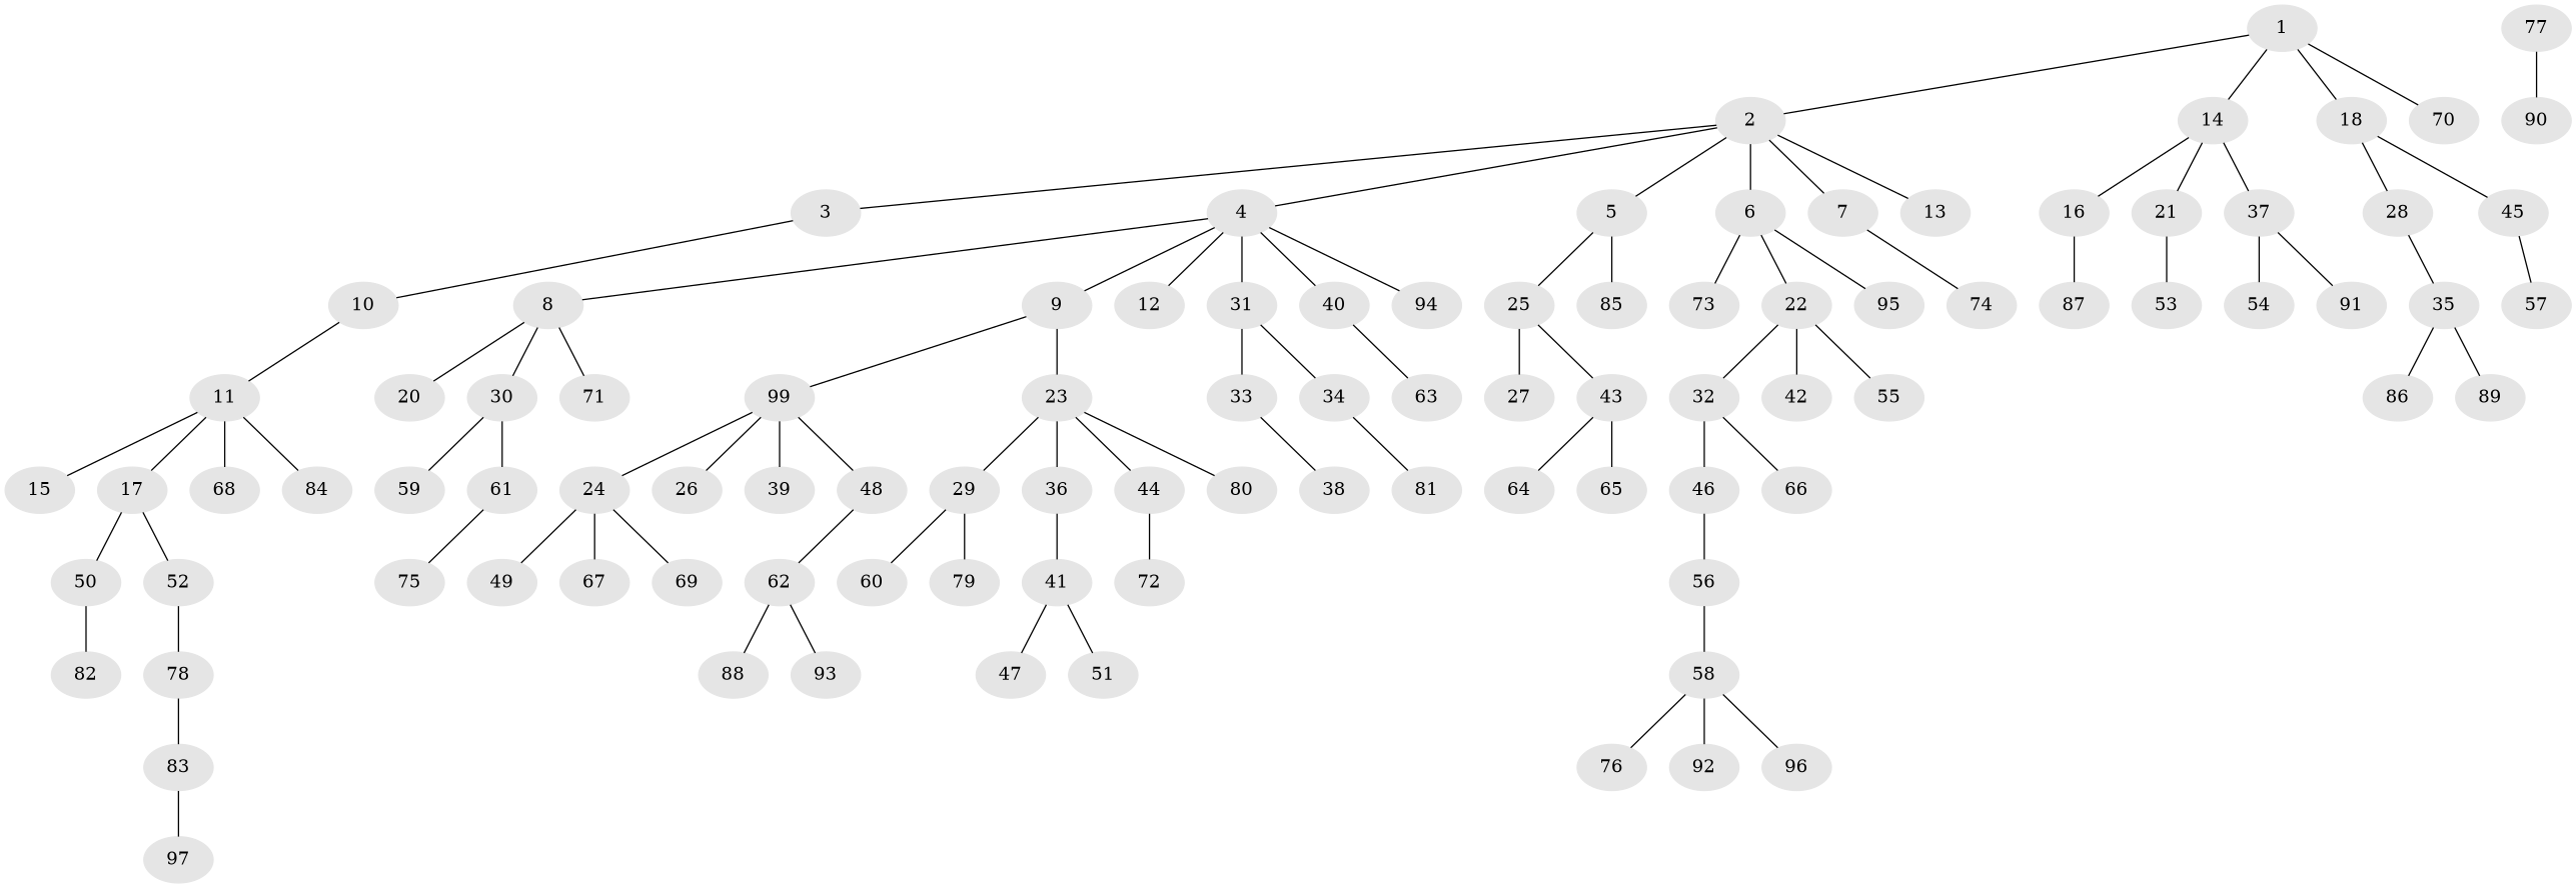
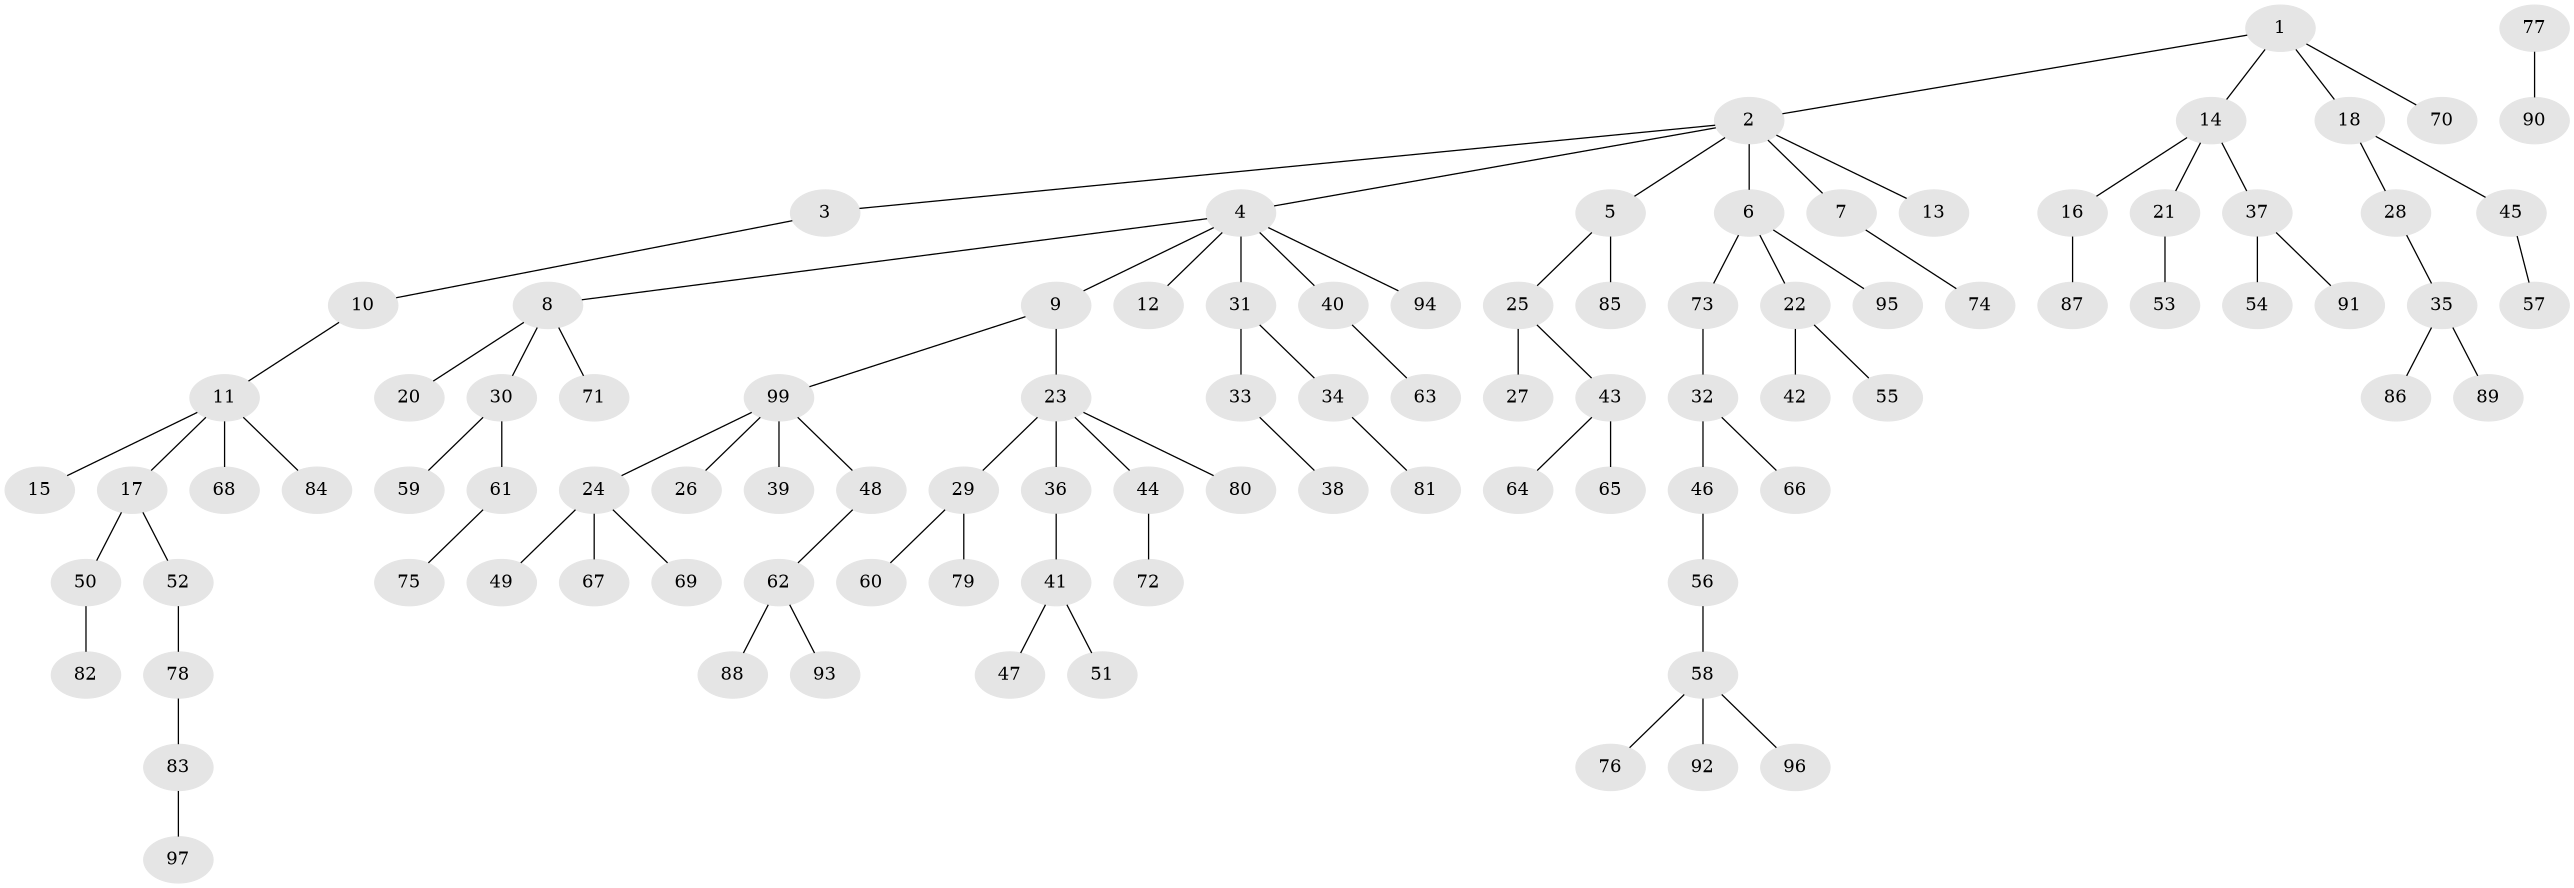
  graph {
    node [color=gray90 style=filled]
    1
    2
    14
    18
    70
    3
    4
    5
    6
    7
    13
    16
    21
    37
    28
    45
    10
    8
    9
    12
    31
    40
    94
    25
    85
    22
    73
    95
    74
    11
    20
    30
    71
    n34 [label=99]
    23
    33
    34
    63
    27
    43
    32
    42
    55
    59
    61
    24
    26
    39
    48
    29
    36
    44
    80
    15
    17
    68
    84
    50
    52
    87
    53
    54
    91
    82
    78
    35
    57
    49
    67
    69
    62
    46
    66
    60
    79
    41
    72
    64
    65
    86
    89
    75
    38
    81
    56
    47
    51
    58
    88
    93
    83
    76
    92
    96
    77
    90
    97
    1 -- 2
    1 -- 14
    1 -- 18
    1 -- 70
    2 -- 3
    2 -- 4
    2 -- 5
    2 -- 6
    2 -- 7
    2 -- 13
    14 -- 16
    14 -- 21
    14 -- 37
    18 -- 28
    18 -- 45
    3 -- 10
    4 -- 8
    4 -- 9
    4 -- 12
    4 -- 31
    4 -- 40
    4 -- 94
    5 -- 25
    5 -- 85
    6 -- 22
    6 -- 73
    6 -- 95
    7 -- 74
    16 -- 87
    21 -- 53
    37 -- 54
    37 -- 91
    28 -- 35
    45 -- 57
    10 -- 11
    8 -- 20
    8 -- 30
    8 -- 71
    9 -- n34
    9 -- 23
    31 -- 33
    31 -- 34
    40 -- 63
    25 -- 27
    25 -- 43
-   22 -- 32
+   73 -- 32
    22 -- 42
    22 -- 55
    11 -- 15
    11 -- 17
    11 -- 68
    11 -- 84
    30 -- 59
    30 -- 61
    n34 -- 24
    n34 -- 26
    n34 -- 39
    n34 -- 48
    23 -- 29
    23 -- 36
    23 -- 44
    23 -- 80
    33 -- 38
    34 -- 81
    43 -- 64
    43 -- 65
    32 -- 46
    32 -- 66
    61 -- 75
    24 -- 49
    24 -- 67
    24 -- 69
    48 -- 62
    29 -- 60
    29 -- 79
    36 -- 41
    44 -- 72
    17 -- 50
    17 -- 52
    50 -- 82
    52 -- 78
    78 -- 83
    35 -- 86
    35 -- 89
    62 -- 88
    62 -- 93
    46 -- 56
    41 -- 47
    41 -- 51
    56 -- 58
    58 -- 76
    58 -- 92
    58 -- 96
    83 -- 97
    77 -- 90
  }
